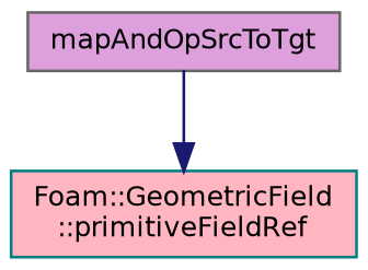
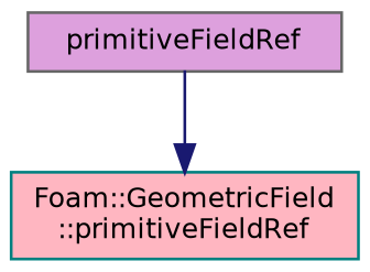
  digraph {
    rankdir=TB
    node [fontname=Helvetica fontsize=10 shape=record style=filled]
-   n1 [color=gray40 fillcolor=plum fontcolor=black height=0.2 label=mapAndOpSrcToTgt width=0.4]
+   n1 [color=gray40 fillcolor=plum fontcolor=black height=0.2 label=primitiveFieldRef width=0.4]
    n2 [color=teal height=0.2 label="Foam::GeometricField\l::primitiveFieldRef" width=0.4 fillcolor=lightpink]
    n1 -> n2 [color=midnightblue fontname=Helvetica fontsize=10 labelfontname=Helvetica labelfontsize=10 style=solid]
  }
